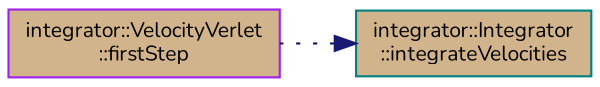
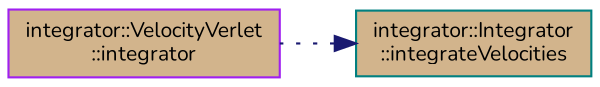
  digraph {
    rankdir=RL
    fontname=Nunito
    node [fillcolor=tan fontname=Nunito fontsize=10 shape=record style=filled]
    n1 [color=teal fontcolor=black height=0.2 label="integrator::Integrator\l::integrateVelocities" width=0.4]
-   n2 [color=purple height=0.2 label="integrator::VelocityVerlet\l::firstStep" width=0.4]
+   n2 [color=purple height=0.2 label="integrator::VelocityVerlet\l::integrator" width=0.4]
    n1 -> n2 [color=midnightblue dir=back fontname=Nunito fontsize=10 labelfontname=Helvetica labelfontsize=10 style=dotted]
  }
